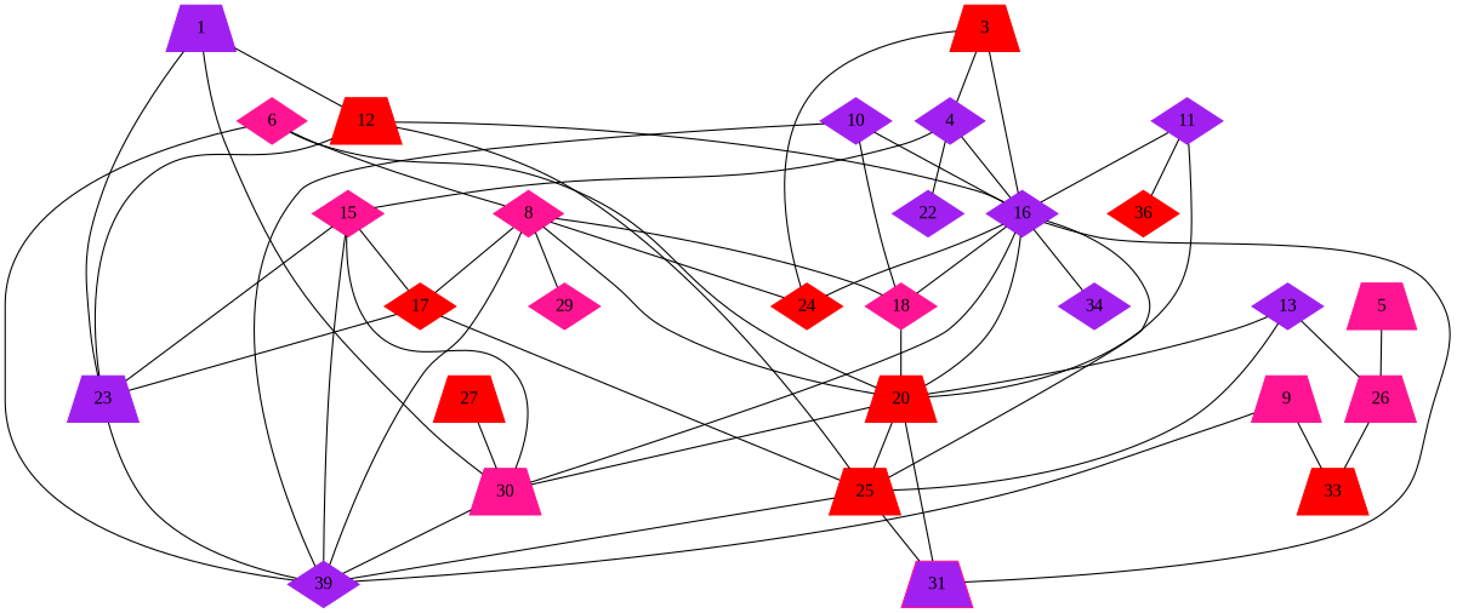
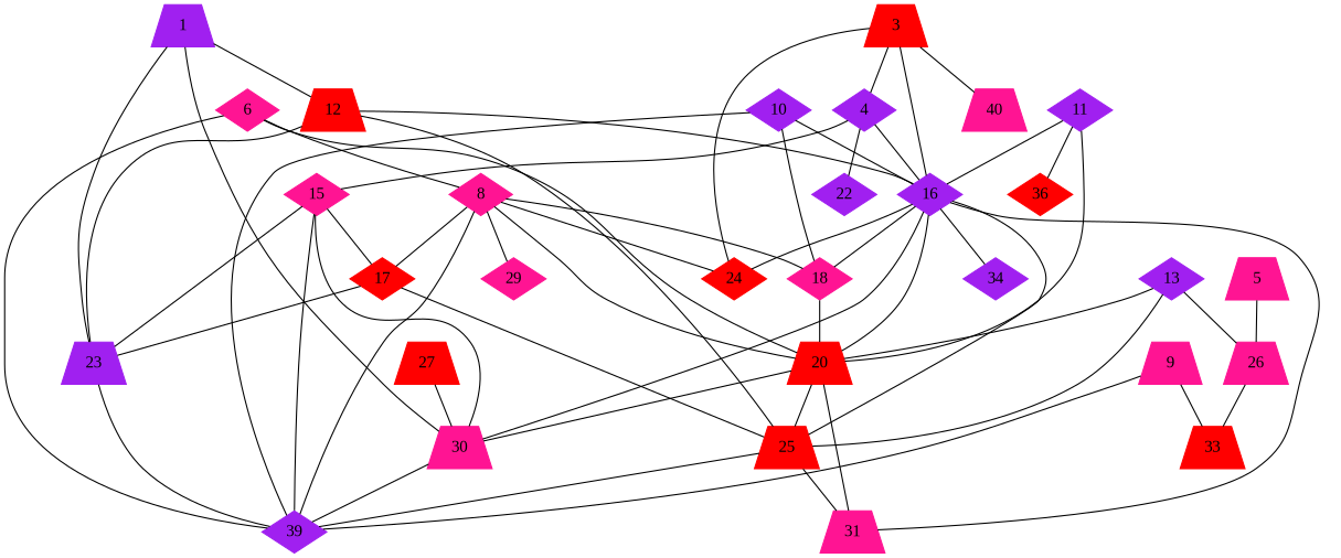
  graph {
    fontname="Liberation Serif"
    node [color=deeppink fontname="Liberation Serif" shape=diamond style=filled]
    edge [fontname="Liberation Serif" weight=1.0]
    1 [color=purple shape=trapezium]
    12 [color=red shape=trapezium]
    23 [color=purple shape=trapezium]
    30 [shape=trapezium]
    16 [color=purple]
    25 [color=red shape=trapezium]
    39 [color=purple]
    3 [color=red shape=trapezium]
    4 [color=purple]
    24 [color=red]
+   40 [shape=trapezium]
    15
    22 [color=purple]
    20 [color=red shape=trapezium]
    18
-   31 [shape=trapezium fillcolor=purple]
+   31 [shape=trapezium]
    34 [color=purple]
    17 [color=red]
    5 [shape=trapezium]
    26 [shape=trapezium]
    33 [color=red shape=trapezium]
    6
    8
    29
    n25 [label=9 shape=trapezium]
    11 [color=purple]
    36 [color=red]
    10 [color=purple]
    13 [color=purple]
    27 [color=red shape=trapezium]
    1 -- 12
    1 -- 23
    1 -- 30
    12 -- 23 [weight=5.0]
    12 -- 16
    12 -- 25
    23 -- 39
    30 -- 39
    16 -- 30
    16 -- 25
    16 -- 24
    16 -- 20 [weight=2.0]
    16 -- 18
    16 -- 31
    16 -- 34
    25 -- 39
    25 -- 31
    3 -- 16
    3 -- 4
    3 -- 24
+   3 -- 40
    4 -- 16
    4 -- 15
    4 -- 22 [weight=2.0]
    15 -- 23
    15 -- 30
    15 -- 39
    15 -- 17
    20 -- 30
    20 -- 25
    20 -- 31
    18 -- 20
    17 -- 23
    17 -- 25
    5 -- 26
    26 -- 33
    6 -- 39
    6 -- 20
    6 -- 8 [weight=2.0]
    8 -- 39
    8 -- 24
    8 -- 20 [weight=2.0]
    8 -- 18
    8 -- 17 [weight=2.0]
    8 -- 29
    n25 -- 39
    n25 -- 33
    11 -- 16
    11 -- 20
    11 -- 36
    10 -- 16
    10 -- 39
    10 -- 18 [weight=2.0]
    13 -- 25
    13 -- 20
    13 -- 26
    27 -- 30
  }
